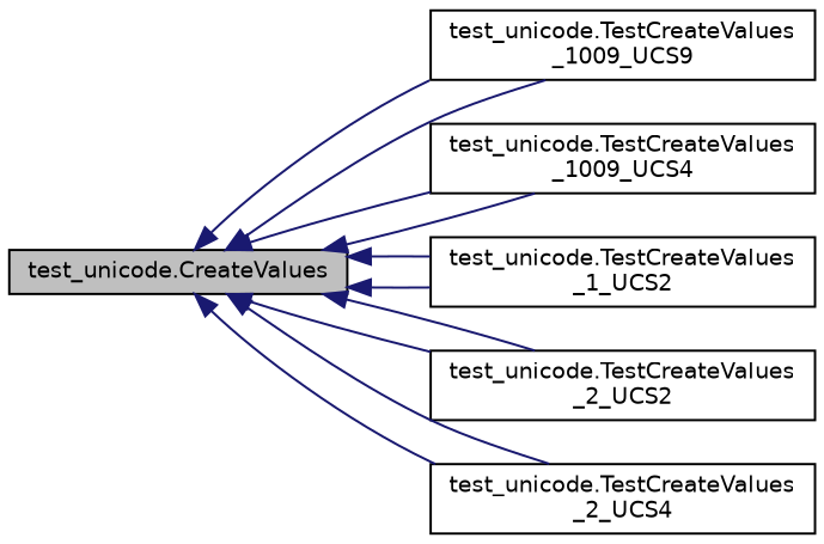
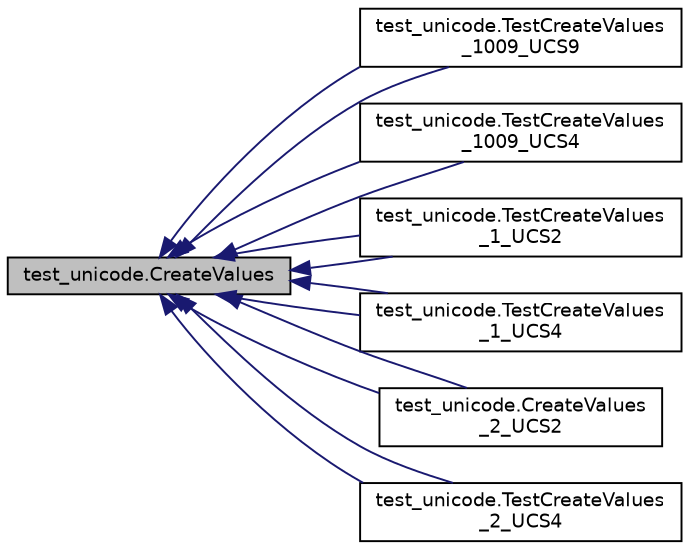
  digraph {
    rankdir=LR
    node [color=black fillcolor=white fontname=Helvetica fontsize=10 shape=record style=filled]
    edge [color=midnightblue dir=back fontname=Helvetica fontsize=10 labelfontname=Helvetica labelfontsize=10 style=solid]
    n1 [fillcolor=grey75 fontcolor=black height=0.2 label="test_unicode.CreateValues" width=0.4]
    n2 [height=0.2 label="test_unicode.TestCreateValues\l_1009_UCS9" width=0.4]
    n3 [height=0.2 label="test_unicode.TestCreateValues\l_1009_UCS4" width=0.4]
    n4 [height=0.2 label="test_unicode.TestCreateValues\l_1_UCS2" width=0.4]
-   n6 [height=0.2 label="test_unicode.TestCreateValues\l_2_UCS2" width=0.4]
+   n5 [height=0.2 label="test_unicode.TestCreateValues\l_1_UCS4" width=0.4]
+   n6 [height=0.2 label="test_unicode.CreateValues\l_2_UCS2" width=0.4]
    n7 [height=0.2 label="test_unicode.TestCreateValues\l_2_UCS4" width=0.4]
    n1 -> n2
    n1 -> n2
    n1 -> n3
    n1 -> n3
    n1 -> n4
    n1 -> n4
+   n1 -> n5
+   n1 -> n5
    n1 -> n6
    n1 -> n6
    n1 -> n7
    n1 -> n7
  }
